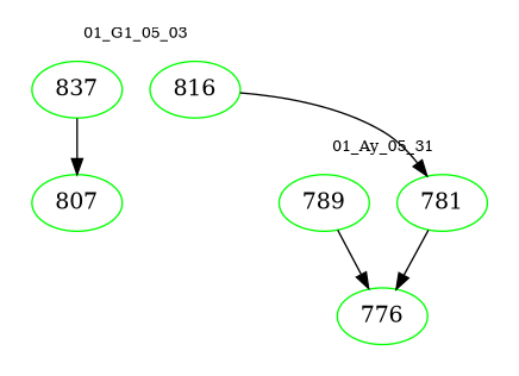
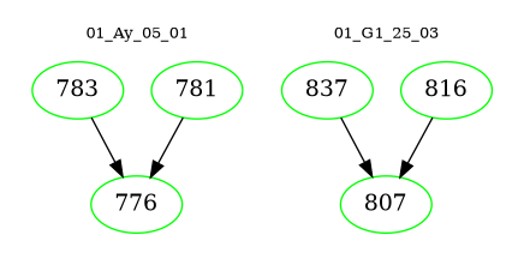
  digraph {
    node [color=green]
    edge [color=black]
    n1 [label=781]
    n2 [label=776]
-   n3 [label=789]
+   n3 [label=783]
    n4 [label=816]
    n5 [label=807]
    n6 [label=837]
    subgraph cluster_1 {
      color=white
      fontsize=10
-     label="01_Ay_05_31"
+     label="01_Ay_05_01"
      n1
      n2
      n3
    }
    subgraph cluster_2 {
      color=white
      fontsize=10
-     label="01_G1_05_03"
+     label="01_G1_25_03"
      n4
      n5
      n6
    }
    n1 -> n2
    n3 -> n2
-   n4 -> n1
+   n4 -> n5
    n6 -> n5
  }
